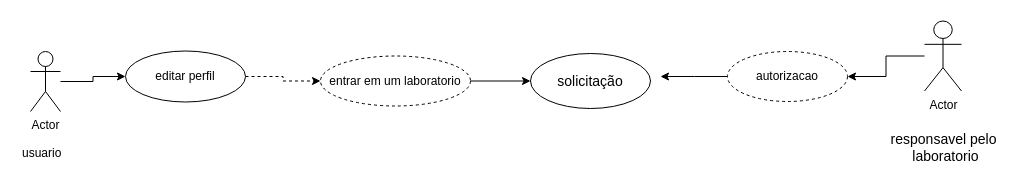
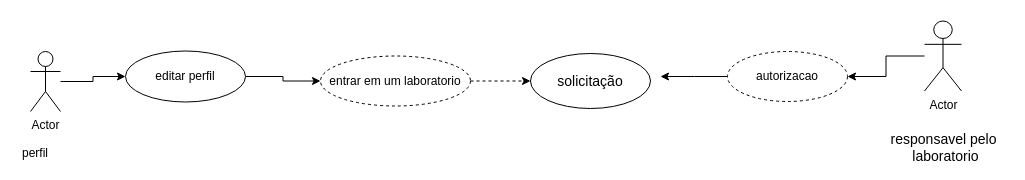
  <mxCell id="0" />
  <mxCell id="1" parent="0" />
  <mxCell id="2" style="edgeStyle=orthogonalEdgeStyle;rounded=0;orthogonalLoop=1;jettySize=auto;html=1;entryX=0;entryY=0.5;entryDx=0;entryDy=0;" edge="1" parent="1" source="3" target="7"><mxGeometry relative="1" as="geometry" /></mxCell>
  <mxCell id="3" value="Actor" style="shape=umlActor;verticalLabelPosition=bottom;labelBackgroundColor=#ffffff;verticalAlign=top;html=1;outlineConnect=0;" vertex="1" parent="1"><mxGeometry x="30" y="51" width="30" height="60" as="geometry" /></mxCell>
  <mxCell id="4" style="edgeStyle=orthogonalEdgeStyle;rounded=0;orthogonalLoop=1;jettySize=auto;html=1;entryX=1;entryY=0.5;entryDx=0;entryDy=0;fontSize=14;" edge="1" parent="1" source="5" target="11"><mxGeometry relative="1" as="geometry" /></mxCell>
  <mxCell id="5" value="Actor" style="shape=umlActor;verticalLabelPosition=bottom;labelBackgroundColor=#ffffff;verticalAlign=top;html=1;outlineConnect=0;" vertex="1" parent="1"><mxGeometry x="924" y="20.5" width="37" height="70" as="geometry" /></mxCell>
- <mxCell id="6" style="edgeStyle=orthogonalEdgeStyle;rounded=0;orthogonalLoop=1;jettySize=auto;html=1;entryX=0;entryY=0.5;entryDx=0;entryDy=0;dashed=1;" edge="1" parent="1" source="7" target="9"><mxGeometry relative="1" as="geometry" /></mxCell>
+ <mxCell id="6" style="edgeStyle=orthogonalEdgeStyle;rounded=0;orthogonalLoop=1;jettySize=auto;html=1;entryX=0;entryY=0.5;entryDx=0;entryDy=0;" edge="1" parent="1" source="7" target="9"><mxGeometry relative="1" as="geometry" /></mxCell>
  <mxCell id="7" value="editar perfil" style="ellipse;whiteSpace=wrap;html=1;" vertex="1" parent="1"><mxGeometry x="125" y="50.5" width="120" height="51" as="geometry" /></mxCell>
- <mxCell id="8" style="edgeStyle=orthogonalEdgeStyle;rounded=0;orthogonalLoop=1;jettySize=auto;html=1;entryX=0;entryY=0.5;entryDx=0;entryDy=0;fontSize=14;" edge="1" parent="1" source="9" target="14"><mxGeometry relative="1" as="geometry" /></mxCell>
+ <mxCell id="8" style="edgeStyle=orthogonalEdgeStyle;rounded=0;orthogonalLoop=1;jettySize=auto;html=1;entryX=0;entryY=0.5;entryDx=0;entryDy=0;fontSize=14;dashed=1;" edge="1" parent="1" source="9" target="14"><mxGeometry relative="1" as="geometry" /></mxCell>
  <mxCell id="9" value="entrar em um laboratorio" style="ellipse;whiteSpace=wrap;html=1;dashed=1;" vertex="1" parent="1"><mxGeometry x="320" y="55.5" width="150" height="50" as="geometry" /></mxCell>
  <mxCell id="10" style="edgeStyle=orthogonalEdgeStyle;rounded=0;orthogonalLoop=1;jettySize=auto;html=1;fontSize=14;" edge="1" parent="1" source="11"><mxGeometry relative="1" as="geometry"><mxPoint x="660" y="76" as="targetPoint" /></mxGeometry></mxCell>
  <mxCell id="11" value="autorizacao" style="ellipse;whiteSpace=wrap;html=1;dashed=1;" vertex="1" parent="1"><mxGeometry x="727" y="51" width="120" height="50" as="geometry" /></mxCell>
- <mxCell id="12" value="usuario" style="text;html=1;resizable=0;points=[];autosize=1;align=left;verticalAlign=top;spacingTop=-4;" vertex="1" parent="1"><mxGeometry x="20" y="143" width="50" height="10" as="geometry" /></mxCell>
+ <mxCell id="12" value="perfil" style="text;html=1;resizable=0;points=[];autosize=1;align=left;verticalAlign=top;spacingTop=-4;" vertex="1" parent="1"><mxGeometry x="20" y="143" width="50" height="10" as="geometry" /></mxCell>
  <mxCell id="13" value="responsavel pelo&lt;br&gt;&amp;nbsp;laboratorio" style="text;html=1;resizable=0;points=[];autosize=1;align=center;verticalAlign=top;spacingTop=-4;fontSize=14;" vertex="1" parent="1"><mxGeometry x="882.5" y="128" width="120" height="30" as="geometry" /></mxCell>
  <mxCell id="14" value="solicitação" style="ellipse;whiteSpace=wrap;html=1;fontSize=14;" vertex="1" parent="1"><mxGeometry x="530" y="53" width="120" height="55" as="geometry" /></mxCell>
